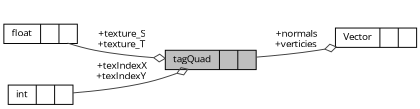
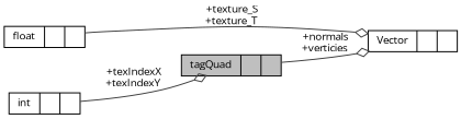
  digraph {
    fontname="Open Sans"
    rankdir=LR
    node [color=black fillcolor=white fontname="Open Sans" fontsize=10 shape=record style=filled]
    edge [arrowhead=odiamond color=grey25 fontname="Open Sans" fontsize=10 labelfontname=Helvetica labelfontsize=10 style=solid]
    n1 [fillcolor=grey75 fontcolor=black height=0.2 label="{tagQuad\n||}" width=0.4]
    n2 [height=0.2 label="{Vector\n||}" width=0.4]
    n3 [height=0.2 label="{int\n||}" width=0.4]
    n4 [height=0.2 label="{float\n||}" width=0.4]
    n1 -> n2 [label=" +normals\n+verticies"]
    n3 -> n1 [label=" +texIndexX\n+texIndexY"]
-   n4 -> n1 [label=" +texture_S\n+texture_T"]
+   n4 -> n2 [label=" +texture_S\n+texture_T"]
  }
